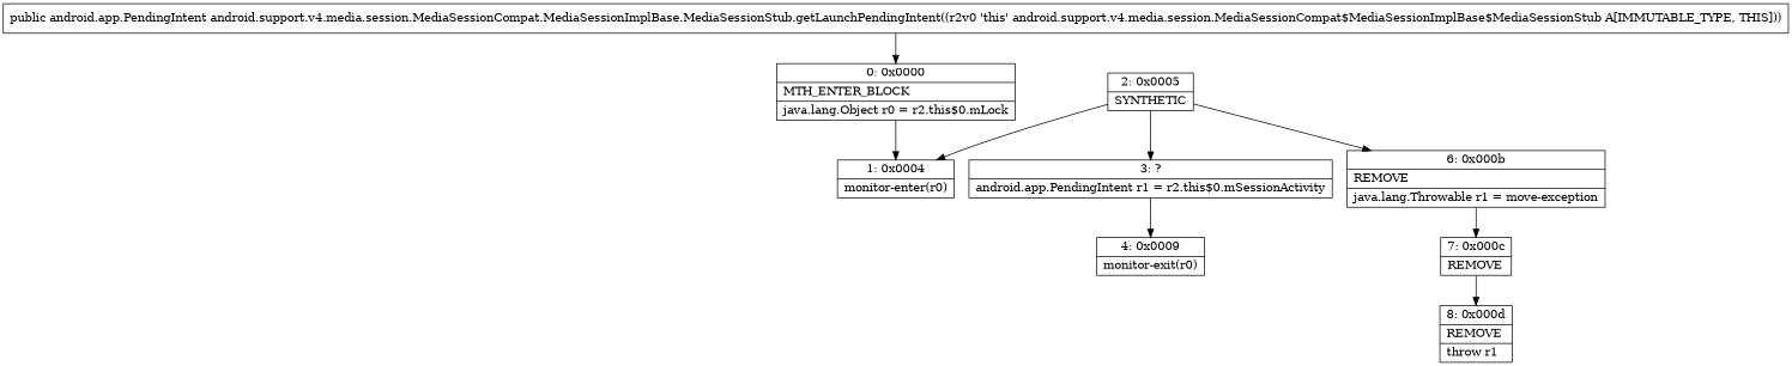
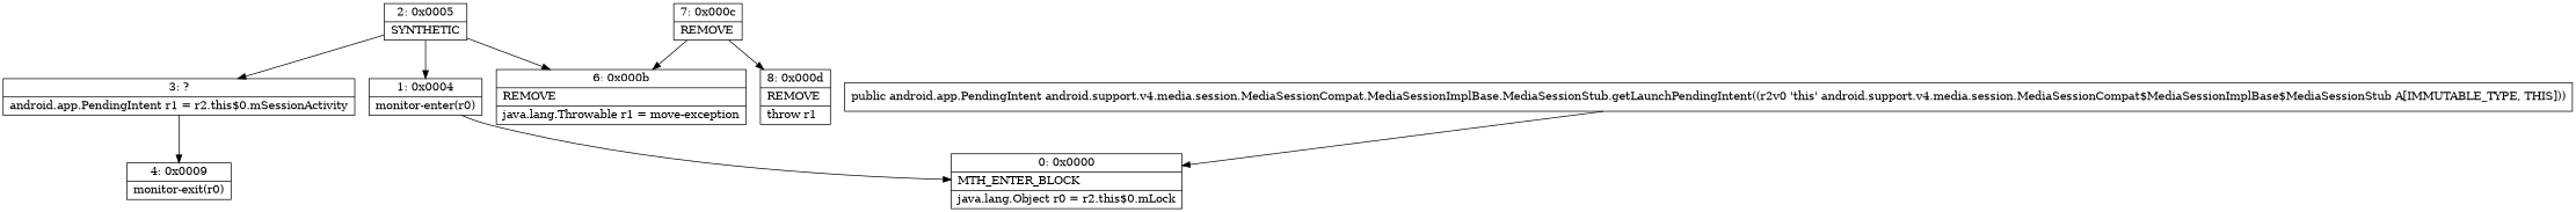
  digraph {
    node [shape=record]
    n1 [label="{0\:\ 0x0000|MTH_ENTER_BLOCK\l|java.lang.Object r0 = r2.this$0.mLock\l}"]
    n2 [label="{1\:\ 0x0004|monitor\-enter(r0)\l}"]
    n3 [label="{2\:\ 0x0005|SYNTHETIC\l}"]
    n4 [label="{3\:\ ?|android.app.PendingIntent r1 = r2.this$0.mSessionActivity\l}"]
    n5 [label="{6\:\ 0x000b|REMOVE\l|java.lang.Throwable r1 = move\-exception\l}"]
    n6 [label="{4\:\ 0x0009|monitor\-exit(r0)\l}"]
    n7 [label="{7\:\ 0x000c|REMOVE\l}"]
    n8 [label="{8\:\ 0x000d|REMOVE\l|throw r1\l}"]
    n9 [label="{public android.app.PendingIntent android.support.v4.media.session.MediaSessionCompat.MediaSessionImplBase.MediaSessionStub.getLaunchPendingIntent((r2v0 'this' android.support.v4.media.session.MediaSessionCompat$MediaSessionImplBase$MediaSessionStub A[IMMUTABLE_TYPE, THIS])) }"]
-   n1 -> n2
+   n2 -> n1
    n3 -> n2
    n3 -> n4
    n3 -> n5
    n4 -> n6
-   n5 -> n7
+   n7 -> n5
    n7 -> n8
    n9 -> n1
  }
